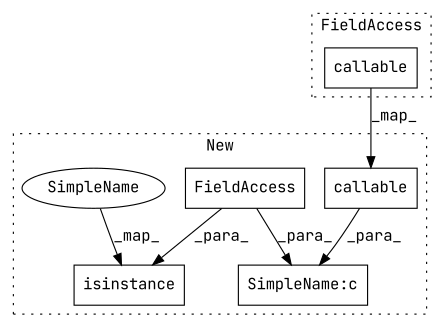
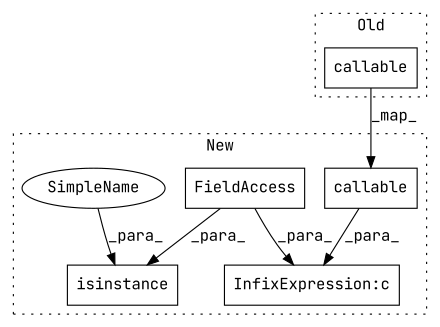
  digraph {
    fontname="JetBrains Mono"
    node [a=32 fontname="JetBrains Mono" l="9,1" shape=box]
    edge [fontname="JetBrains Mono"]
    n1 [label=callable s="864,875"]
-   n2 [a=27 l=4 label="SimpleName:c" s=876]
+   n2 [a=27 l=4 label="InfixExpression:c" s=876]
    n3 [l="11,1" label=isinstance s="881,910"]
    n4 [a=22 l=15 label=FieldAccess s=895]
    n5 [a=42 l=2 label=SimpleName s=892 shape=ellipse]
    n6 [label=callable s="849,860"]
    subgraph cluster_1 {
      label=New
      style=dotted
      n1
      n2
      n3
      n4
      n5
    }
    subgraph cluster_2 {
-     label=FieldAccess
+     label=Old
      style=dotted
      n6
    }
    n1 -> n2 [label=_para_]
    n4 -> n2 [label=_para_]
    n4 -> n3 [label=_para_]
-   n5 -> n3 [label=_map_]
+   n5 -> n3 [label=_para_]
    n6 -> n1 [label=_map_]
  }
